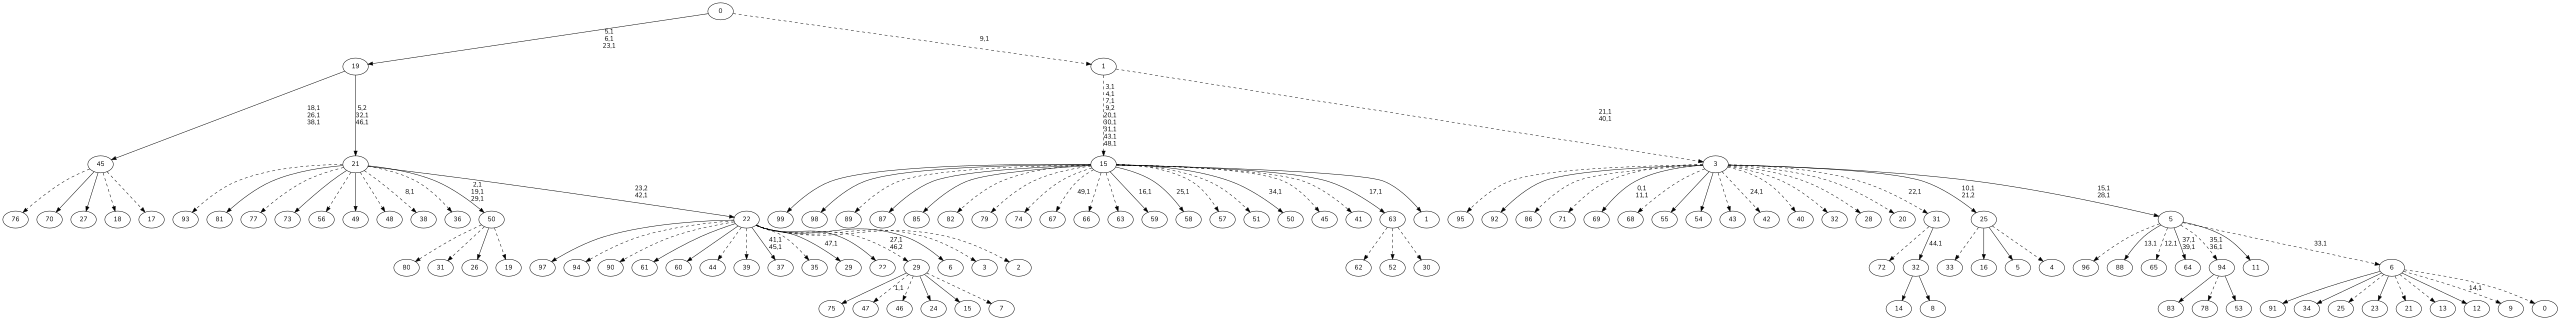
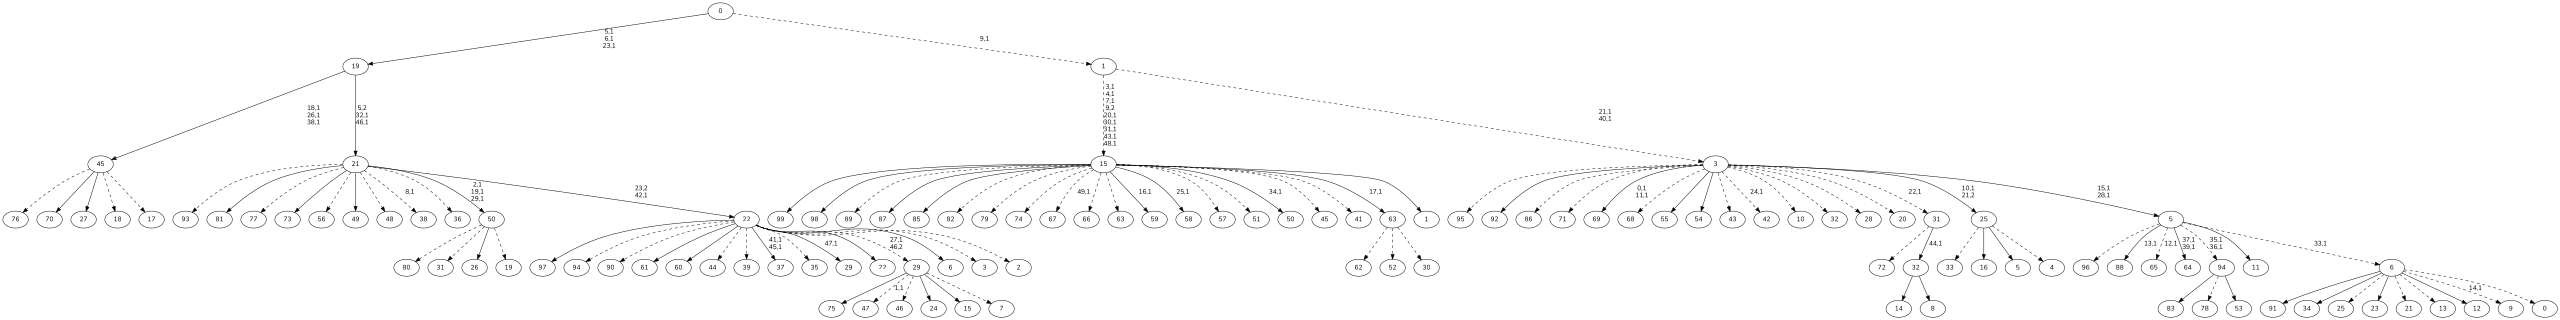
  digraph {
    fontname=Nunito
    node [fontname=Nunito]
    edge [fontname=Nunito style=dashed]
    n1 [label=99]
    n2 [label=98]
    n3 [label=97]
    n4 [label=96]
    n5 [label=95]
    n6 [label=94]
    n7 [label=93]
    n8 [label=92]
    n9 [label=91]
    n10 [label=90]
    n11 [label=89]
    n12 [label=88]
    n13 [label=87]
    n14 [label=86]
    n15 [label=85]
    n16 [label=83]
    n17 [label=82]
    n18 [label=81]
    n19 [label=80]
    n20 [label=79]
    n21 [label=78]
    n22 [label=77]
    n23 [label=76]
    n24 [label=75]
    n25 [label=74]
    n26 [label=73]
    n27 [label=72]
    n28 [label=71]
    n29 [label=70]
    n30 [label=69]
    n31 [label=68]
    n32 [label=67]
    n33 [label=66]
    n34 [label=65]
    n35 [label=64]
    n36 [label=63]
    n37 [label=62]
    n38 [label=61]
    n39 [label=60]
    n40 [label=59]
    n41 [label=58]
    n42 [label=57]
    n43 [label=56]
    n44 [label=55]
    n45 [label=54]
    n46 [label=53]
    94
    n48 [label=52]
    n49 [label=51]
    n50 [label=50]
    n51 [label=49]
    n52 [label=48]
    n53 [label=47]
    n54 [label=46]
    n55 [label=45]
    n56 [label=44]
    n57 [label=43]
    n58 [label=42]
    n59 [label=41]
-   n60 [label=40]
+   n60 [label=10]
    n61 [label=39]
    n62 [label=38]
    n63 [label=37]
    n64 [label=36]
    n65 [label=35]
    n66 [label=34]
    n67 [label=33]
    n68 [label=32]
    n69 [label=31]
    n70 [label=30]
    63
    n72 [label=29]
    n73 [label=28]
    n74 [label=27]
    n75 [label=26]
    n76 [label=25]
    n77 [label=24]
    n78 [label=23]
    n79 [label=22]
    n80 [label=21]
    n81 [label=20]
    n82 [label=19]
    50
    n84 [label=18]
    n85 [label=17]
    45
    n87 [label=16]
    n88 [label=15]
    n89 [label=14]
    n90 [label=13]
    n91 [label=12]
    n92 [label=11]
    n93 [label=9]
    n94 [label=8]
    32
    31
    n97 [label=7]
    29
    n99 [label=6]
    n100 [label=5]
    n101 [label=4]
    25
    n103 [label=3]
    n104 [label=2]
    22
    21
    19
    n108 [label=1]
    15
    n110 [label=0]
    6
    5
    3
    1
    0
    94 -> n16 [style=solid]
    94 -> n21
    94 -> n46 [style=solid]
    63 -> n37
    63 -> n48
    63 -> n70
    50 -> n19
    50 -> n69
    50 -> n75 [style=solid]
    50 -> n82
    45 -> n23
    45 -> n29 [style=solid]
    45 -> n74 [style=solid]
    45 -> n84
    45 -> n85
    32 -> n89 [style=solid]
    32 -> n94 [style=solid]
    31 -> n27
    31 -> 32 [label="44,1" style=solid]
    29 -> n24 [style=solid]
    29 -> n53 [label="1,1"]
    29 -> n54
    29 -> n77 [style=solid]
    29 -> n88 [style=solid]
    29 -> n97
    25 -> n67
    25 -> n87 [style=solid]
    25 -> n100 [style=solid]
    25 -> n101
    22 -> n3 [style=solid]
    22 -> n6
    22 -> n10
    22 -> n38 [style=solid]
    22 -> n39 [style=solid]
    22 -> n56
    22 -> n61
    22 -> n63 [label="41,1\n45,1" style=solid]
    22 -> n65
    22 -> n72 [label="47,1" style=solid]
    22 -> n79 [style=solid]
    22 -> 29 [label="27,1\n46,2"]
    22 -> n99 [style=solid]
    22 -> n103
    22 -> n104
    21 -> n7
    21 -> n18 [style=solid]
    21 -> n22
    21 -> n26 [style=solid]
    21 -> n43
    21 -> n51 [style=solid]
    21 -> n52
    21 -> n62 [label="8,1"]
    21 -> n64
    21 -> 50 [label="2,1\n19,1\n29,1" style=solid]
    21 -> 22 [label="23,2\n42,1" style=solid]
    19 -> 45 [label="18,1\n26,1\n38,1" style=solid]
    19 -> 21 [label="5,2\n32,1\n46,1" style=solid]
    15 -> n1 [style=solid]
    15 -> n2 [style=solid]
    15 -> n11
    15 -> n13 [style=solid]
    15 -> n15 [style=solid]
    15 -> n17
    15 -> n20
    15 -> n25
    15 -> n32 [label="49,1"]
    15 -> n33
    15 -> n36
    15 -> n40 [label="16,1" style=solid]
    15 -> n41 [label="25,1" style=solid]
    15 -> n42
    15 -> n49
    15 -> n50 [label="34,1" style=solid]
    15 -> n55
    15 -> n59
    15 -> 63 [label="17,1" style=solid]
    15 -> n108 [style=solid]
    6 -> n9 [style=solid]
    6 -> n66 [style=solid]
    6 -> n76
    6 -> n78 [style=solid]
    6 -> n80
    6 -> n90
    6 -> n91 [style=solid]
    6 -> n93 [label="14,1"]
    6 -> n110
    5 -> n4
    5 -> n12 [label="13,1" style=solid]
    5 -> n34 [label="12,1"]
    5 -> n35 [label="37,1\n39,1" style=solid]
    5 -> 94 [label="35,1\n36,1"]
    5 -> n92 [style=solid]
    5 -> 6 [label="33,1"]
    3 -> n5
    3 -> n8 [style=solid]
    3 -> n14
    3 -> n28
    3 -> n30 [label="0,1\n11,1" style=solid]
    3 -> n31
    3 -> n44 [style=solid]
    3 -> n45 [style=solid]
    3 -> n57
    3 -> n58 [label="24,1"]
    3 -> n60
    3 -> n68
    3 -> n73
    3 -> n81
    3 -> 31 [label="22,1"]
    3 -> 25 [label="10,1\n21,2" style=solid]
    3 -> 5 [label="15,1\n28,1" style=solid]
    1 -> 15 [label="3,1\n4,1\n7,1\n9,2\n20,1\n30,1\n31,1\n43,1\n48,1"]
    1 -> 3 [label="21,1\n40,1"]
    0 -> 19 [label="5,1\n6,1\n23,1" style=solid]
    0 -> 1 [label="9,1"]
  }
